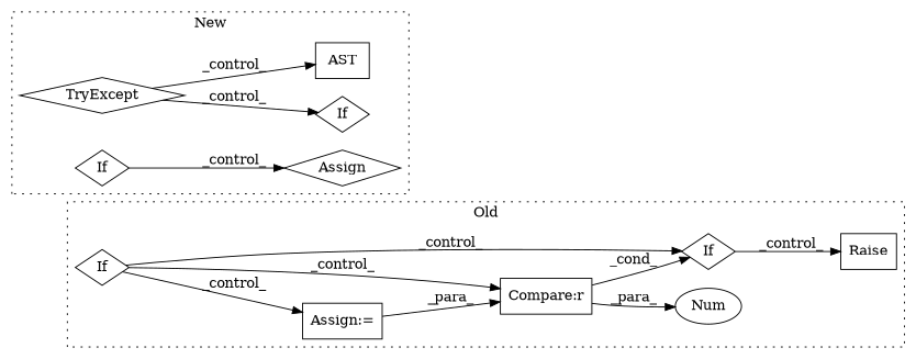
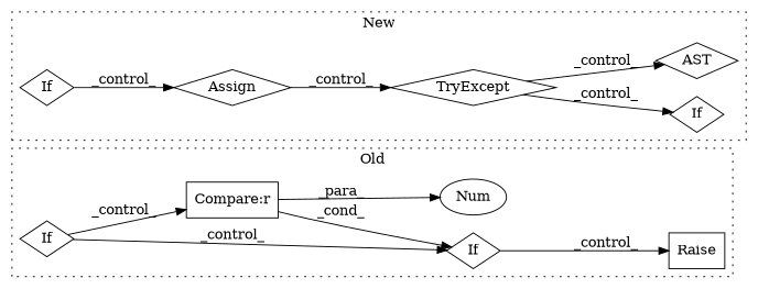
  digraph {
    rankdir=LR
    node [a=96 l=3 s=1159 shape=diamond]
    n1 [a=91 l=6 label=Raise s=1762 shape=box]
-   n2 [a=68 label="Assign:=" s=1078 shape=box]
    n3 [label=If s=1132]
    n4 [a=40 l=6 label="Compare:r" s=1140 shape=box]
    n5 [a=76 l=1 label=Num s=1145 shape=ellipse]
    n6 [label=If s=534]
    n7 [a=64 l=0 label=Assign]
    n8 [label=If s=1337]
-   n9 [a=2 l="7,0" label=AST s="1661,0" shape=box]
+   n9 [a=2 l="7,0" label=AST s="1661,0"]
    n10 [a=71 l=27 label=TryExcept]
    n11 [label=If s=623]
    subgraph cluster_1 {
      label=Old
      style=dotted
      n1
-     n2
      n3
      n4
      n5
      n6
    }
    subgraph cluster_2 {
      label=New
      style=dotted
      n7
      n8
      n9
      n10
      n11
    }
-   n2 -> n4 [label=_para_]
    n3 -> n1 [label=_control_]
    n4 -> n3 [label=_cond_]
    n4 -> n5 [label=_para_]
-   n6 -> n2 [label=_control_]
    n6 -> n3 [label=_control_]
    n6 -> n4 [label=_control_]
+   n7 -> n10 [label=_control_]
    n10 -> n8 [label=_control_]
    n10 -> n9 [label=_control_]
    n11 -> n7 [label=_control_]
  }
